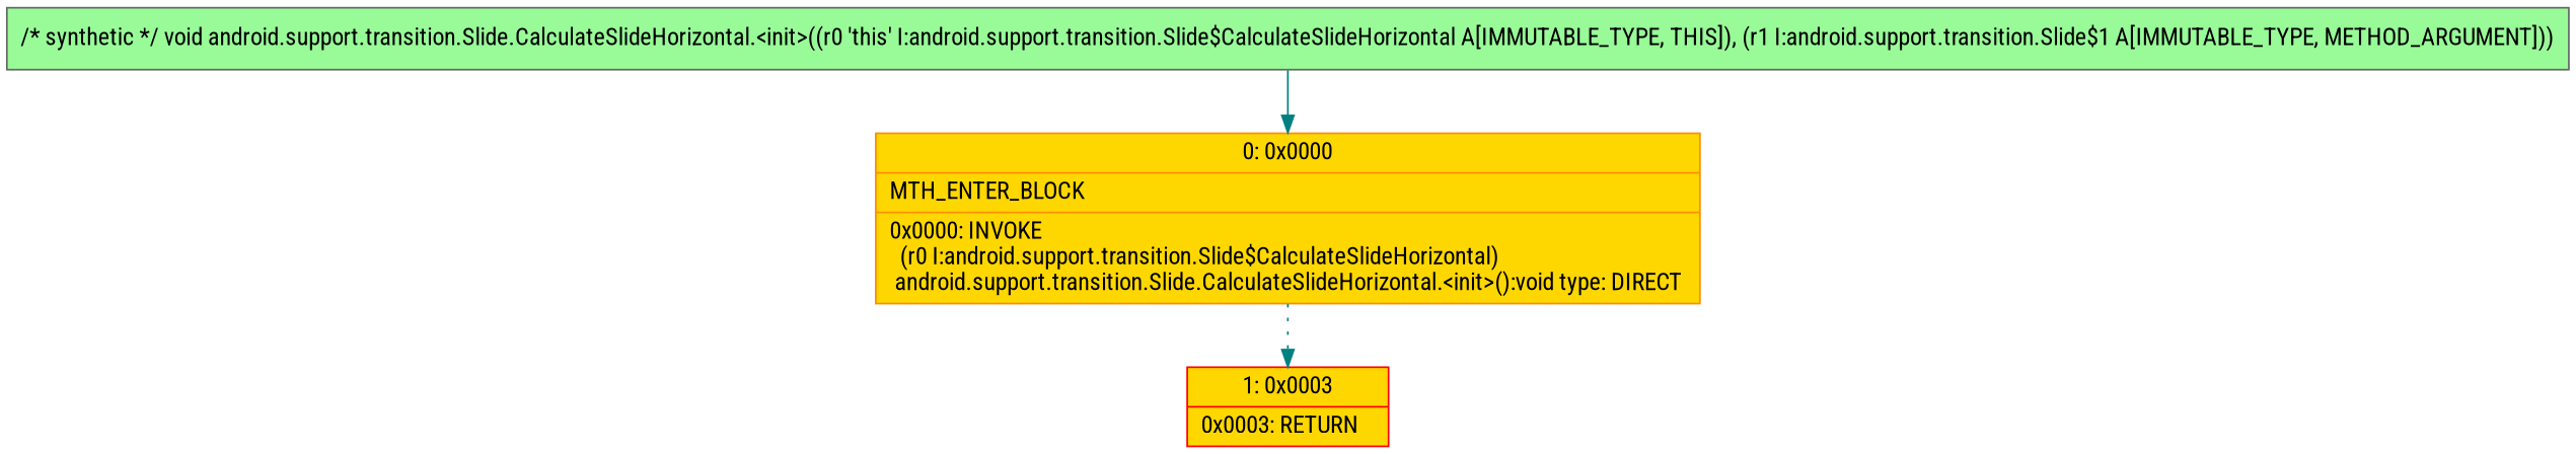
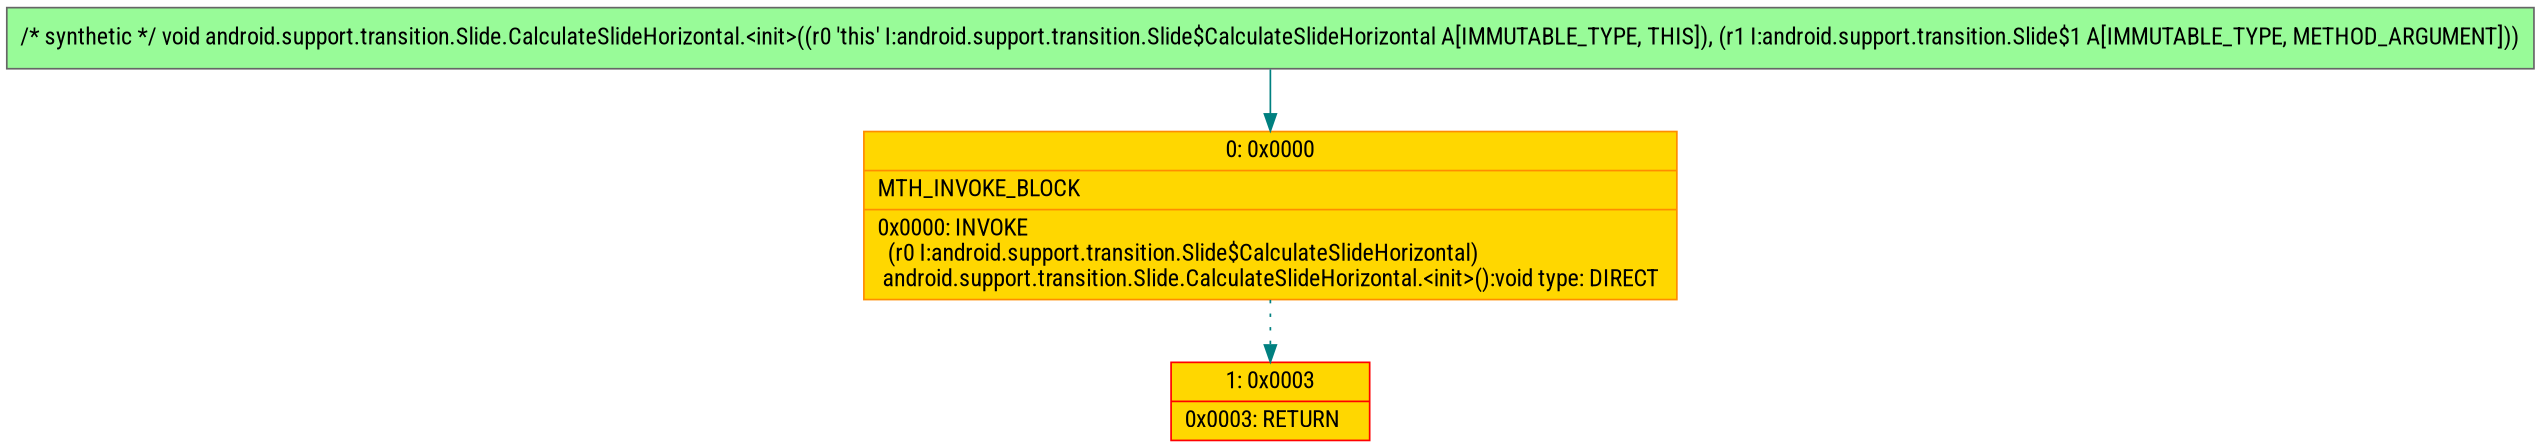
  digraph {
    fontname="Roboto Condensed"
    node [shape=record style=filled fillcolor=gold fontname="Roboto Condensed"]
    edge [color=teal fontname="Roboto Condensed"]
-   n1 [label="{0\:\ 0x0000|MTH_ENTER_BLOCK\l|0x0000: INVOKE  \l  (r0 I:android.support.transition.Slide$CalculateSlideHorizontal)\l android.support.transition.Slide.CalculateSlideHorizontal.\<init\>():void type: DIRECT \l}" color=darkorange]
+   n1 [label="{0\:\ 0x0000|MTH_INVOKE_BLOCK\l|0x0000: INVOKE  \l  (r0 I:android.support.transition.Slide$CalculateSlideHorizontal)\l android.support.transition.Slide.CalculateSlideHorizontal.\<init\>():void type: DIRECT \l}" color=darkorange]
    n2 [label="{1\:\ 0x0003|0x0003: RETURN   \l}" color=red]
    n3 [label="{\/* synthetic *\/ void android.support.transition.Slide.CalculateSlideHorizontal.\<init\>((r0 'this' I:android.support.transition.Slide$CalculateSlideHorizontal A[IMMUTABLE_TYPE, THIS]), (r1 I:android.support.transition.Slide$1 A[IMMUTABLE_TYPE, METHOD_ARGUMENT])) }" fillcolor=palegreen color=gray40]
    n1 -> n2 [style=dotted]
    n3 -> n1 [style=solid]
  }
